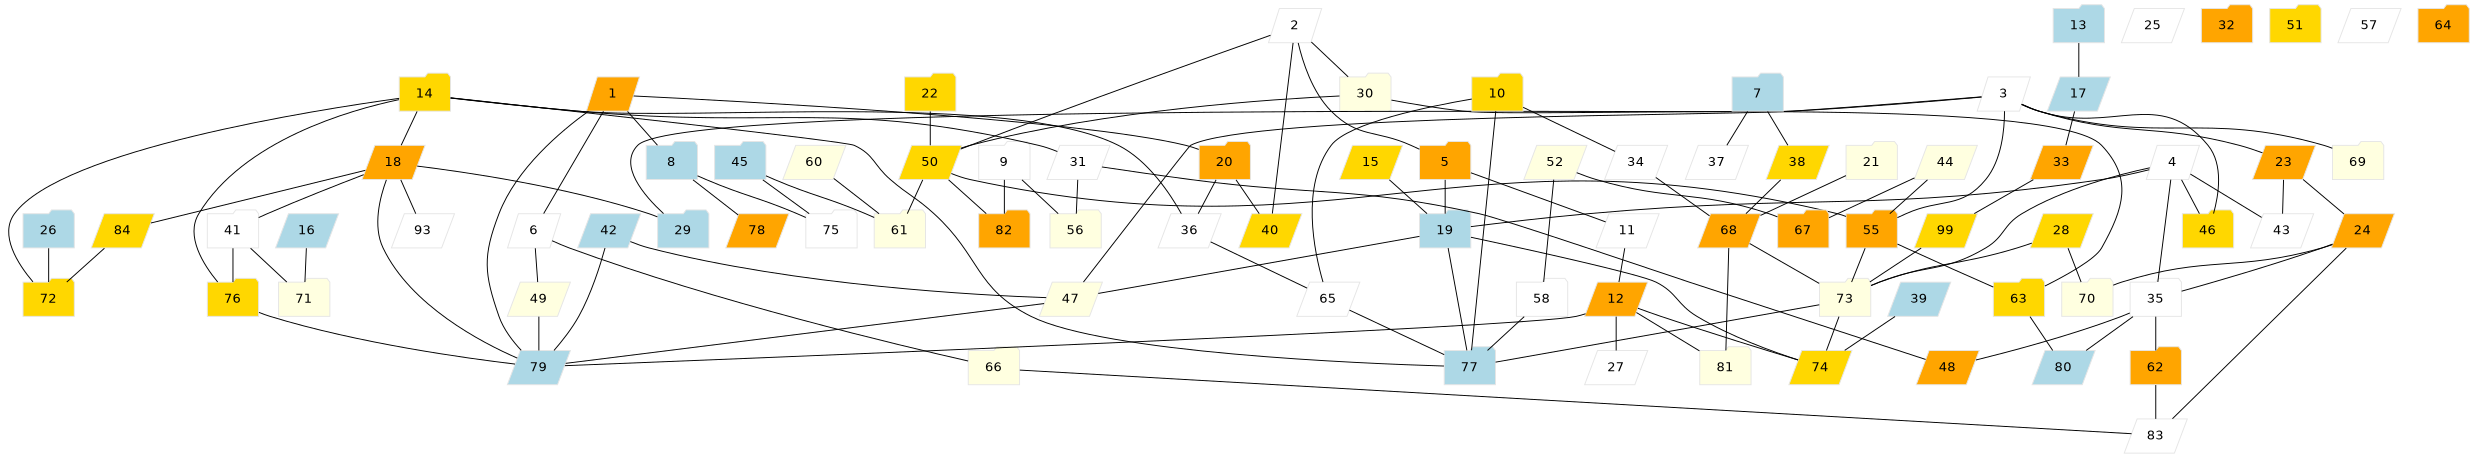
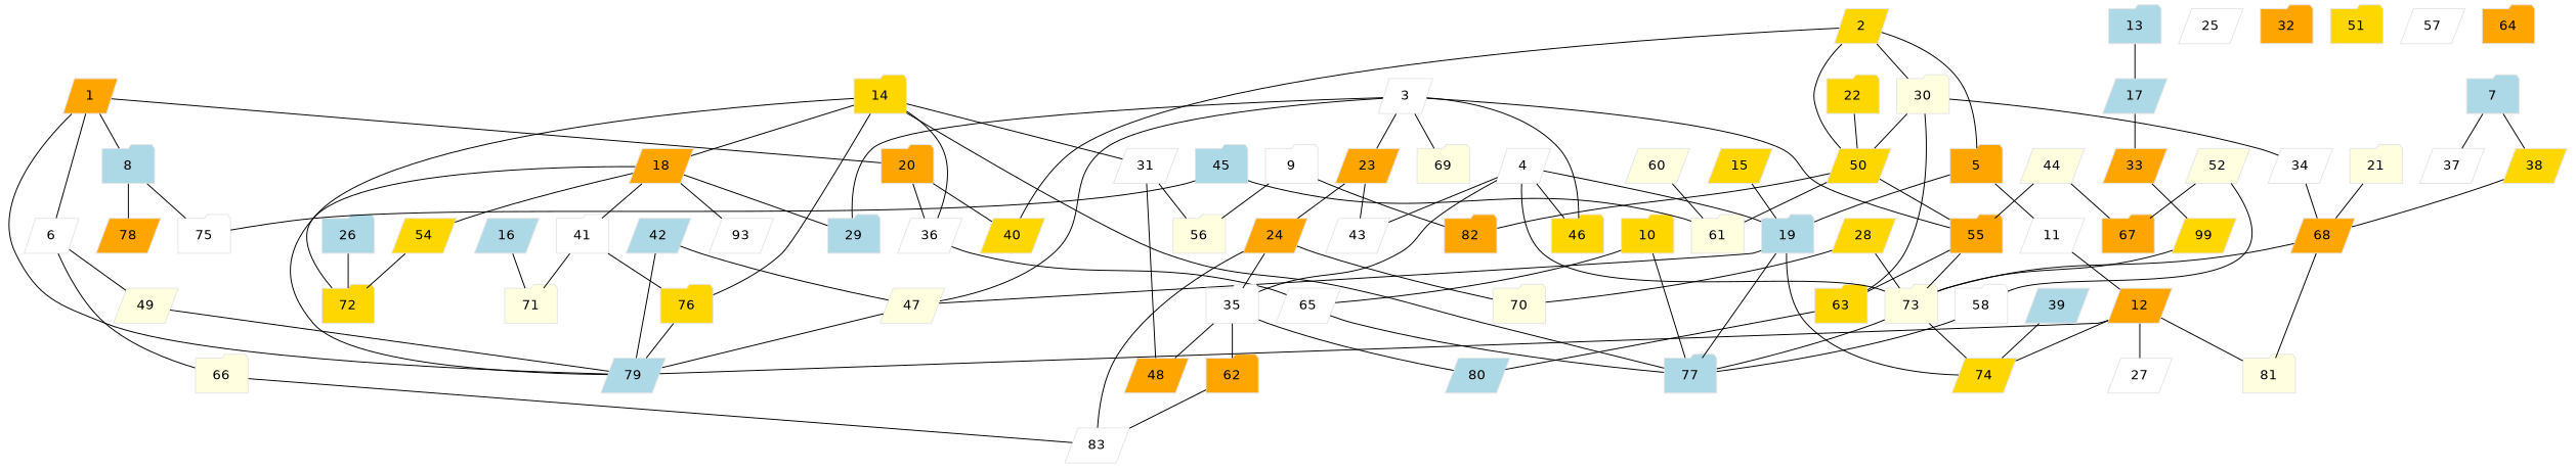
  graph {
    fontname="DejaVu Sans"
    node [color=gray90 fillcolor=white fontname="DejaVu Sans" shape=parallelogram style=filled]
    edge [fontname="DejaVu Sans"]
    1 [fillcolor=orange]
    6
    8 [fillcolor=lightblue shape=folder]
    20 [fillcolor=orange shape=folder]
    79 [fillcolor=lightblue]
    49 [fillcolor=lightyellow]
    66 [fillcolor=lightyellow shape=folder]
    75 [shape=folder]
    78 [fillcolor=orange]
    40 [fillcolor=gold]
    36
-   2
+   2 [fillcolor=gold]
    5 [fillcolor=orange shape=folder]
    30 [fillcolor=lightyellow shape=folder]
    50 [fillcolor=gold]
    19 [fillcolor=lightblue shape=folder]
    11
    63 [fillcolor=gold shape=folder]
    55 [fillcolor=orange shape=folder]
    82 [fillcolor=orange shape=folder]
    61 [fillcolor=lightyellow shape=folder]
    23 [fillcolor=orange]
    3
    29 [fillcolor=lightblue shape=folder]
    46 [fillcolor=gold shape=folder]
    47 [fillcolor=lightyellow]
    69 [fillcolor=lightyellow shape=folder]
    43
    24 [fillcolor=orange]
    73 [fillcolor=lightyellow shape=folder]
    4
    35 [shape=folder]
    77 [fillcolor=lightblue shape=folder]
    74 [fillcolor=gold]
    48 [fillcolor=orange]
    62 [fillcolor=orange shape=folder]
    80 [fillcolor=lightblue]
    12 [fillcolor=orange]
    83
    7 [fillcolor=lightblue shape=folder]
    37
    38 [fillcolor=gold]
    68 [fillcolor=orange]
    9 [shape=folder]
    56 [fillcolor=lightyellow shape=folder]
    10 [fillcolor=gold shape=folder]
    34
    65
    27
    81 [fillcolor=lightyellow shape=folder]
    13 [fillcolor=lightblue shape=folder]
    17 [fillcolor=lightblue]
    33 [fillcolor=orange]
    14 [fillcolor=gold shape=folder]
    18 [fillcolor=orange]
    31
    72 [fillcolor=gold shape=folder]
    76 [fillcolor=gold shape=folder]
    41 [shape=folder]
    n60 [label=93]
-   54 [fillcolor=gold label=84]
+   54 [fillcolor=gold]
    15 [fillcolor=gold]
    16 [fillcolor=lightblue]
    71 [fillcolor=lightyellow shape=folder]
    n65 [fillcolor=gold label=99]
    21 [fillcolor=lightyellow shape=folder]
    22 [fillcolor=gold shape=folder]
    70 [fillcolor=lightyellow shape=folder]
    25
    26 [fillcolor=lightblue shape=folder]
    28 [fillcolor=gold]
    32 [fillcolor=orange shape=folder]
    39 [fillcolor=lightblue]
    42 [fillcolor=lightblue]
    44 [fillcolor=lightyellow]
    67 [fillcolor=orange shape=folder]
    45 [fillcolor=lightblue shape=folder]
    51 [fillcolor=gold shape=folder]
    52 [fillcolor=lightyellow]
    58 [shape=folder]
    57
    60 [fillcolor=lightyellow]
    64 [fillcolor=orange shape=folder]
    1 -- 6
    1 -- 8
    1 -- 20
    1 -- 79
    6 -- 49
    6 -- 66
    8 -- 75
    8 -- 78
    20 -- 40
    20 -- 36
    49 -- 79
    66 -- 83
    36 -- 65
    2 -- 40
    2 -- 5
    2 -- 30
    2 -- 50
    5 -- 19
    5 -- 11
    30 -- 50
    30 -- 63
    50 -- 55
    50 -- 82
    50 -- 61
    19 -- 47
    19 -- 77
    19 -- 74
    11 -- 12
    63 -- 80
    55 -- 63
    55 -- 73
    23 -- 43
    23 -- 24
    3 -- 55
    3 -- 23
    3 -- 29
    3 -- 46
    3 -- 47
    3 -- 69
    47 -- 79
    24 -- 35
    24 -- 83
    24 -- 70
    73 -- 77
    73 -- 74
    4 -- 19
    4 -- 46
    4 -- 43
    4 -- 73
    4 -- 35
    35 -- 48
    35 -- 62
    35 -- 80
    62 -- 83
    12 -- 79
    12 -- 74
    12 -- 27
    12 -- 81
    7 -- 37
    7 -- 38
    38 -- 68
    68 -- 73
    68 -- 81
    9 -- 82
    9 -- 56
    10 -- 77
-   10 -- 34
+   30 -- 34
    10 -- 65
    34 -- 68
    65 -- 77
    13 -- 17
    17 -- 33
    33 -- n65
    14 -- 36
    14 -- 77
    14 -- 18
    14 -- 31
    14 -- 72
    14 -- 76
    18 -- 79
    18 -- 29
    18 -- 41
    18 -- n60
    18 -- 54
    31 -- 48
    31 -- 56
    76 -- 79
    41 -- 76
    41 -- 71
    54 -- 72
    15 -- 19
    16 -- 71
    n65 -- 73
    21 -- 68
    22 -- 50
    26 -- 72
    28 -- 73
    28 -- 70
    39 -- 74
    42 -- 79
    42 -- 47
    44 -- 55
    44 -- 67
    45 -- 75
    45 -- 61
    52 -- 67
    52 -- 58
    58 -- 77
    60 -- 61
  }
